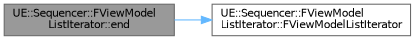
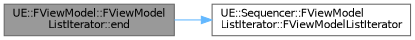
  digraph {
    rankdir=LR
    node [fontname=Helvetica fontsize=10 shape=box style=filled]
-   n1 [color=gray40 fillcolor=grey60 fontcolor=black height=0.2 label="UE::Sequencer::FViewModel\lListIterator::end" width=0.4]
+   n1 [color=gray40 fillcolor=grey60 fontcolor=black height=0.2 label="UE::FViewModel::FViewModel\lListIterator::end" width=0.4]
    n2 [color=grey40 fillcolor=white height=0.2 label="UE::Sequencer::FViewModel\lListIterator::FViewModelListIterator" width=0.4]
    n1 -> n2 [color=steelblue1 fontname=Helvetica fontsize=10 labelfontname=Helvetica labelfontsize=10 style=solid]
  }
